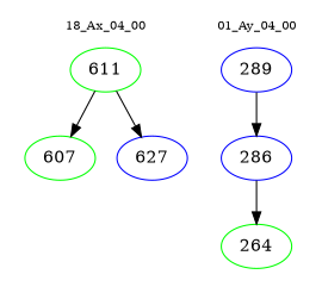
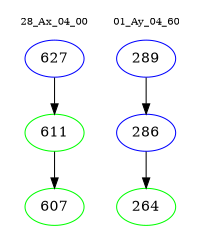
  digraph {
    node [color=green]
    edge [color=black]
    n1 [label=611]
    n2 [label=607]
    n3 [color=blue label=627]
    n4 [color=blue label=286]
    n5 [label=264]
    n6 [color=blue label=289]
    subgraph cluster_1 {
      color=white
      fontsize=10
-     label="18_Ax_04_00"
+     label="28_Ax_04_00"
      n1
      n2
      n3
    }
    subgraph cluster_2 {
      color=white
      fontsize=10
-     label="01_Ay_04_00"
+     label="01_Ay_04_60"
      n4
      n5
      n6
    }
    n1 -> n2
-   n1 -> n3
+   n3 -> n1
    n4 -> n5
    n6 -> n4
  }
